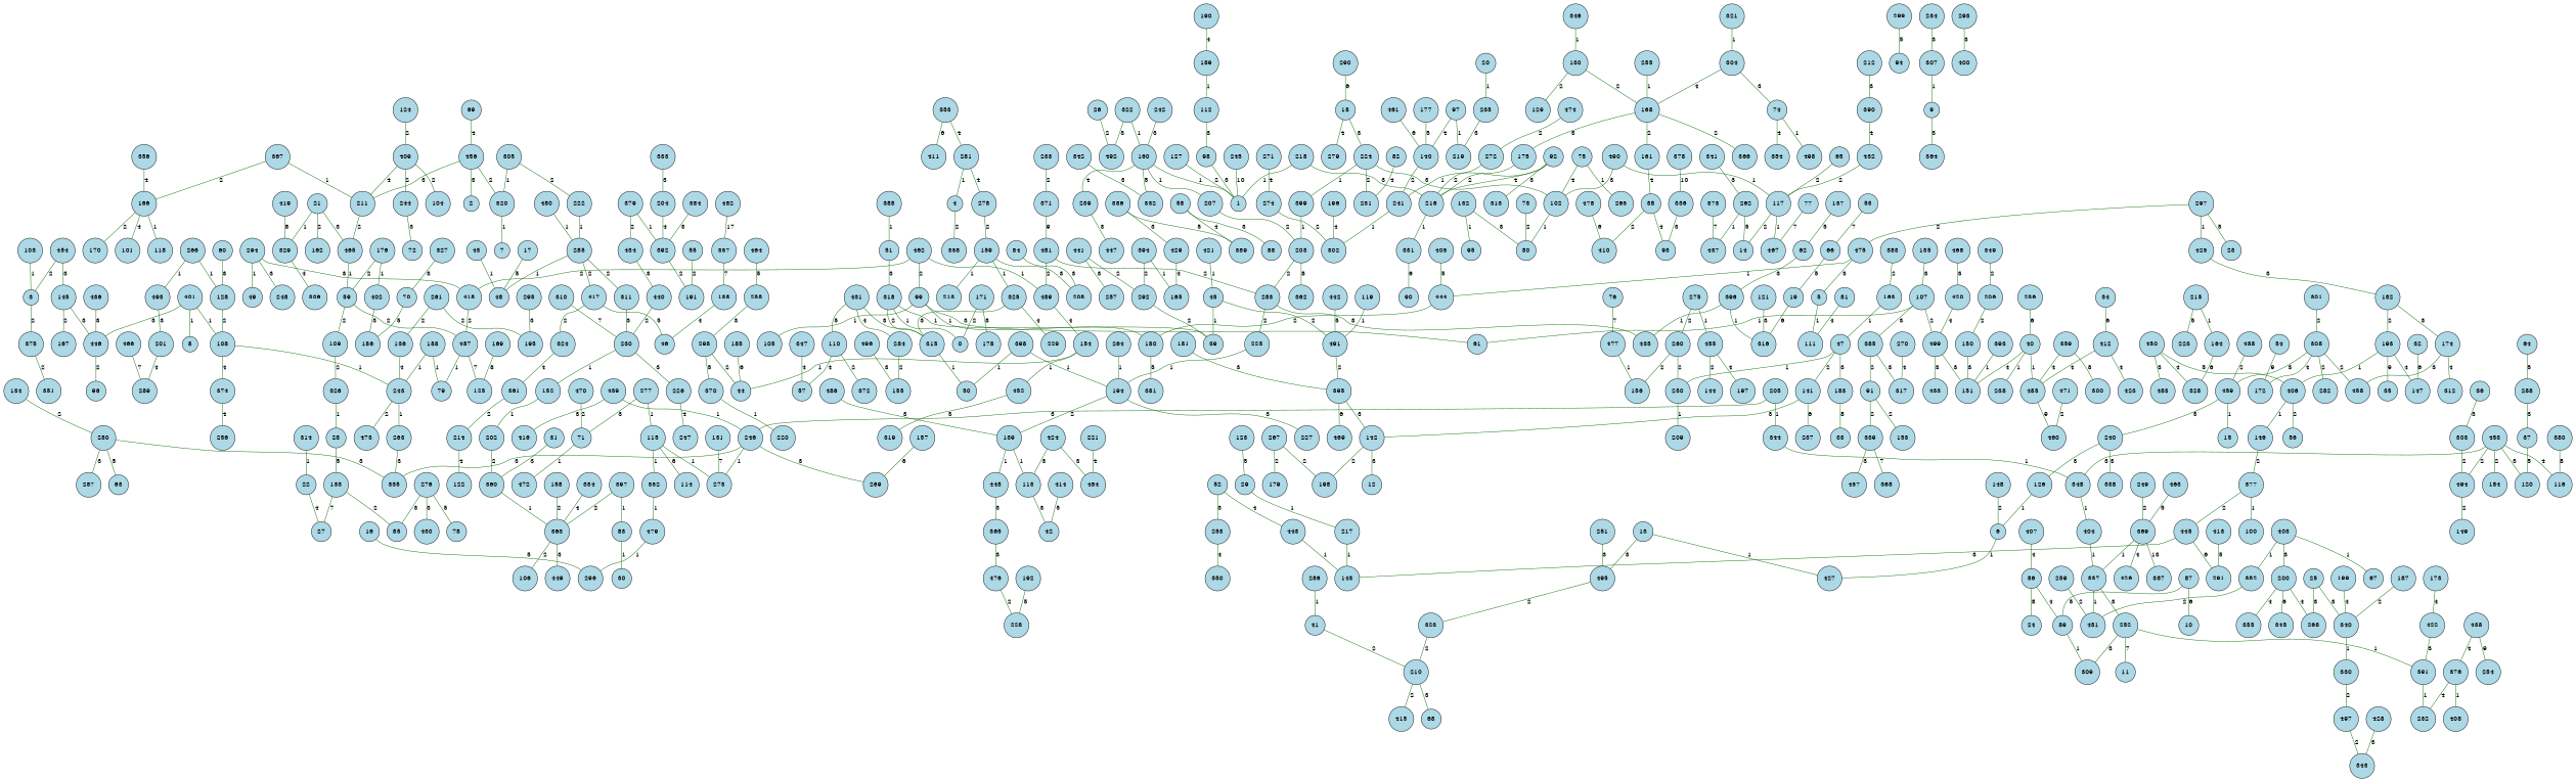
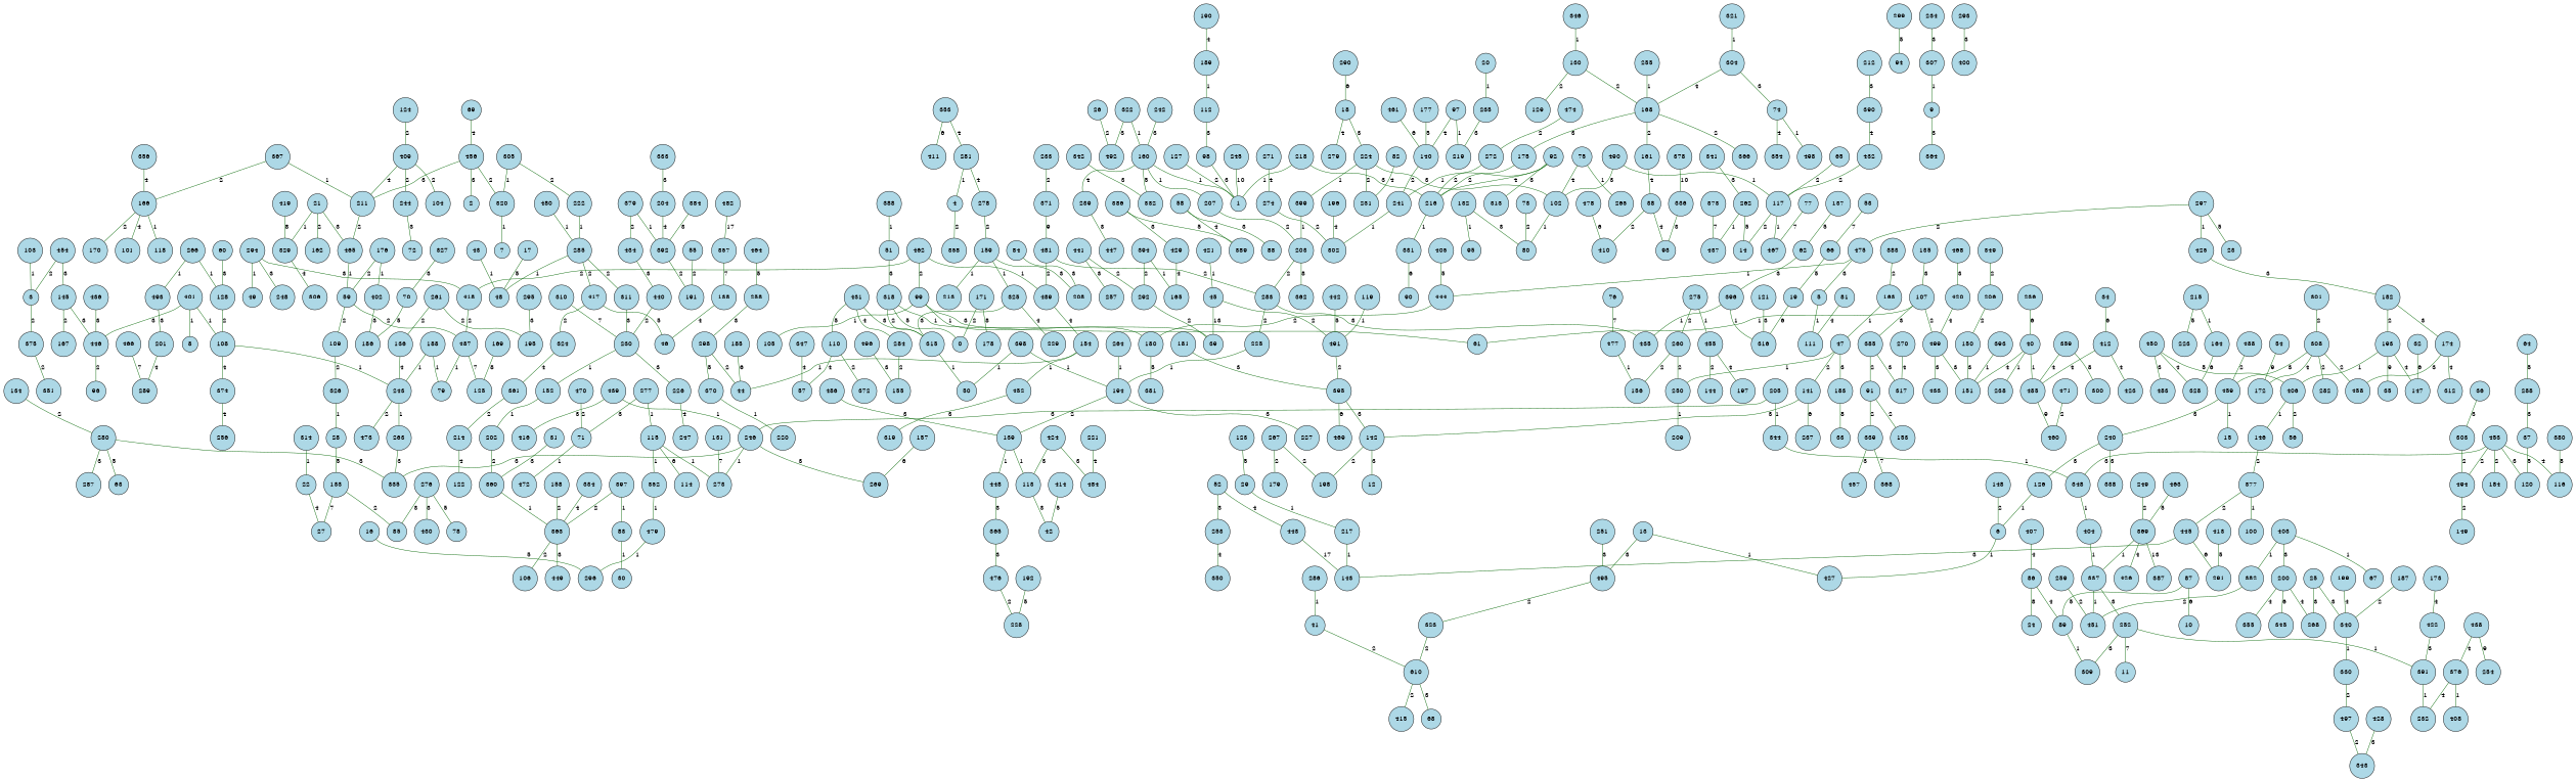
  graph {
    node [fillcolor=lightblue shape=circle style=filled]
    edge [color=darkgreen]
    479
    296
    225
    194
    139
    227
    448
    113
    6
    427
    421
    45
    491
    39
    395
    346
    130
    168
    129
    366
    175
    161
    102
    80
    74
    498
    354
    379
    392
    434
    191
    440
    107
    61
    499
    385
    91
    339
    153
    151
    433
    317
    266
    128
    493
    108
    201
    243
    374
    401
    8
    446
    96
    263
    473
    256
    396
    435
    316
    314
    22
    27
    188
    79
    159
    213
    325
    208
    315
    229
    335
    241
    302
    21
    329
    465
    162
    306
    59
    443
    143
    262
    437
    14
    115
    352
    273
    114
    462
    489
    99
    418
    154
    180
    105
    487
    44
    452
    40
    485
    238
    460
    369
    337
    426
    387
    451
    252
    391
    309
    11
    193
    406
    147
    35
    146
    56
    377
    232
    13
    495
    323
    398
    50
    47
    250
    141
    183
    209
    142
    237
    33
    388
    51
    318
    0
    100
    445
    291
    189
    112
    98
    1
    285
    48
    311
    417
    230
    324
    46
    89
    299
    94
    217
    29
    264
    376
    408
    340
    330
    497
    343
    83
    30
    163
    289
    205
    344
    246
    348
    269
    404
    216
    331
    90
    393
    474
    272
    326
    28
    133
    85
    119
    469
    215
    164
    223
    328
    160
    207
    332
    239
    203
    447
    283
    362
    319
    307
    9
    364
    126
    176
    402
    186
    109
    277
    71
    472
    320
    7
    490
    117
    467
    5
    111
    365
    42
    476
    281
    4
    278
    358
    166
    118
    170
    101
    294
    49
    248
    444
    381
    275
    455
    260
    144
    197
    156
    103
    3
    375
    351
    399
    152
    226
    202
    247
    360
    125
    367
    211
    363
    106
    449
    477
    321
    304
    397
    305
    222
    370
    220
    92
    313
    20
    235
    219
    97
    140
    480
    297
    425
    475
    23
    182
    174
    403
    382
    67
    200
    268
    355
    345
    132
    95
    255
    38
    439
    416
    43
    394
    165
    292
    322
    492
    75
    265
    87
    10
    224
    231
    218
    286
    41
-   210
+   210 [label=610]
    415
    68
    459
    15
    240
    338
    471
    261
    195
    136
    55
    432
    274
    145
    167
    457
    368
    488
    267
    198
    179
    454
    26
    233
    371
    481
    158
    301
    308
    282
    458
    172
    187
    453
    494
    184
    120
    116
    149
    12
    148
    134
    280
    287
    63
    470
    361
    214
    122
    303
    409
    104
    244
    72
    171
    178
    127
    410
    93
    65
    312
    298
    206
    150
    383
    73
    441
    257
    110
    372
    57
    259
    249
    124
    456
    2
    228
    349
    284
    155
    384
    276
    430
    78
    342
    496
    135
    450
    483
    288
    37
    327
    70
    293
    400
    31
    336
    62
    60
    242
    18
    279
    84
    341
    486
    431
    234
    428
    422
    295
    424
    484
    258
    58
    389
    88
    333
    204
    181
    386
    429
    468
    420
    25
    52
    253
    350
    36
    212
    390
    436
    251
    121
    347
    196
    271
    359
    300
    407
    86
    24
    412
    423
    353
    411
    199
    334
    270
    356
    138
    173
    69
    221
    438
    254
    190
    81
    82
    123
    464
    192
    405
    414
    17
    16
    137
    442
    413
    463
    66
    19
    177
    64
    461
    290
    34
    478
    32
    157
    185
    236
    53
    466
    373
    357
    77
    131
    310
    76
    419
    169
    380
    54
    245
    378
    482
    479 -- 296 [label=1]
    225 -- 194 [label=1]
    194 -- 139 [label=2]
    194 -- 227 [label=3]
    139 -- 448 [label=1]
    139 -- 113 [label=1]
    448 -- 365 [label=3]
    113 -- 42 [label=3]
    6 -- 427 [label=1]
    421 -- 45 [label=1]
    45 -- 491 [label=2]
-   45 -- 39 [label=1]
+   45 -- 39 [label=13]
    491 -- 395 [label=2]
    395 -- 142 [label=3]
    395 -- 469 [label=6]
    346 -- 130 [label=1]
    130 -- 168 [label=2]
    130 -- 129 [label=2]
    168 -- 366 [label=2]
    168 -- 175 [label=3]
    168 -- 161 [label=2]
    175 -- 216 [label=2]
    161 -- 38 [label=4]
    102 -- 80 [label=1]
    74 -- 498 [label=1]
    74 -- 354 [label=4]
    379 -- 392 [label=1]
    379 -- 434 [label=2]
    392 -- 191 [label=2]
    434 -- 440 [label=3]
    440 -- 230 [label=2]
    107 -- 61 [label=1]
    107 -- 499 [label=2]
    107 -- 385 [label=3]
    499 -- 151 [label=3]
    499 -- 433 [label=3]
    385 -- 91 [label=2]
    385 -- 317 [label=3]
    91 -- 339 [label=2]
    91 -- 153 [label=2]
    339 -- 457 [label=3]
    339 -- 368 [label=7]
    266 -- 128 [label=1]
    266 -- 493 [label=1]
    128 -- 108 [label=2]
    493 -- 201 [label=3]
    108 -- 243 [label=1]
    108 -- 374 [label=4]
    201 -- 289 [label=4]
    243 -- 263 [label=1]
    243 -- 473 [label=2]
    374 -- 256 [label=4]
    401 -- 108 [label=1]
    401 -- 8 [label=1]
    401 -- 446 [label=3]
    446 -- 96 [label=2]
    263 -- 335 [label=3]
    396 -- 435 [label=1]
    396 -- 316 [label=1]
    314 -- 22 [label=1]
    22 -- 27 [label=4]
    188 -- 243 [label=1]
    188 -- 79 [label=1]
    159 -- 213 [label=1]
    159 -- 325 [label=1]
    159 -- 208 [label=3]
    325 -- 315 [label=3]
    325 -- 229 [label=4]
    315 -- 50 [label=1]
    241 -- 302 [label=1]
    21 -- 329 [label=1]
    21 -- 465 [label=3]
    21 -- 162 [label=2]
    329 -- 306 [label=4]
    465 -- 59 [label=1]
    59 -- 487 [label=2]
    59 -- 109 [label=2]
-   443 -- 143 [label=1]
+   443 -- 143 [label=17]
    262 -- 437 [label=1]
    262 -- 14 [label=5]
    115 -- 352 [label=1]
    115 -- 273 [label=1]
    115 -- 114 [label=6]
    352 -- 479 [label=1]
    462 -- 489 [label=1]
    462 -- 99 [label=2]
    462 -- 418 [label=2]
    489 -- 154 [label=4]
    99 -- 61 [label=3]
    99 -- 180 [label=1]
    99 -- 105 [label=1]
    418 -- 487 [label=2]
    154 -- 44 [label=1]
    154 -- 452 [label=1]
    180 -- 381 [label=5]
    487 -- 79 [label=1]
    487 -- 125 [label=7]
    452 -- 319 [label=3]
    40 -- 151 [label=4]
    40 -- 485 [label=1]
    40 -- 238 [label=1]
    485 -- 460 [label=9]
    369 -- 337 [label=1]
    369 -- 426 [label=4]
    369 -- 387 [label=13]
    337 -- 451 [label=1]
    337 -- 252 [label=3]
    252 -- 391 [label=1]
    252 -- 309 [label=3]
    252 -- 11 [label=7]
    391 -- 232 [label=1]
    193 -- 406 [label=1]
    193 -- 147 [label=4]
    193 -- 35 [label=9]
    406 -- 146 [label=1]
    406 -- 56 [label=2]
    146 -- 377 [label=2]
    377 -- 100 [label=1]
    377 -- 445 [label=2]
    13 -- 427 [label=1]
    13 -- 495 [label=3]
    495 -- 323 [label=2]
    323 -- 210 [label=2]
    398 -- 194 [label=1]
    398 -- 50 [label=1]
    47 -- 250 [label=1]
    47 -- 141 [label=2]
    47 -- 183 [label=3]
    250 -- 209 [label=1]
    141 -- 142 [label=3]
    141 -- 237 [label=6]
    183 -- 33 [label=8]
    142 -- 198 [label=2]
    142 -- 12 [label=3]
    388 -- 51 [label=1]
    51 -- 318 [label=3]
    318 -- 39 [label=1]
    318 -- 315 [label=2]
-   318 -- 0 [label=1]
+   318 -- 0 [label=5]
    445 -- 143 [label=3]
    445 -- 291 [label=6]
    189 -- 112 [label=1]
    112 -- 98 [label=3]
    98 -- 1 [label=3]
    285 -- 48 [label=1]
    285 -- 311 [label=2]
    285 -- 417 [label=2]
    311 -- 230 [label=3]
    417 -- 324 [label=2]
    417 -- 46 [label=5]
    230 -- 152 [label=1]
    230 -- 226 [label=3]
    324 -- 361 [label=4]
    89 -- 309 [label=1]
    299 -- 94 [label=5]
    217 -- 143 [label=1]
    29 -- 217 [label=1]
    264 -- 194 [label=1]
    376 -- 232 [label=4]
    376 -- 408 [label=1]
    340 -- 330 [label=1]
    330 -- 497 [label=2]
    497 -- 343 [label=2]
    83 -- 30 [label=1]
    163 -- 47 [label=1]
    205 -- 344 [label=1]
    205 -- 246 [label=3]
    344 -- 348 [label=1]
    246 -- 335 [label=3]
    246 -- 273 [label=1]
    246 -- 269 [label=3]
    348 -- 404 [label=1]
    404 -- 337 [label=1]
    216 -- 331 [label=1]
    331 -- 90 [label=6]
    393 -- 151 [label=1]
    474 -- 272 [label=2]
    272 -- 216 [label=2]
    326 -- 28 [label=1]
    28 -- 133 [label=5]
    133 -- 27 [label=7]
    133 -- 85 [label=2]
    119 -- 491 [label=1]
    215 -- 164 [label=1]
    215 -- 223 [label=5]
    164 -- 328 [label=6]
    160 -- 1 [label=1]
    160 -- 207 [label=1]
    160 -- 332 [label=5]
    160 -- 239 [label=4]
    207 -- 203 [label=2]
    239 -- 447 [label=3]
    203 -- 283 [label=2]
    203 -- 362 [label=8]
    283 -- 225 [label=2]
    283 -- 435 [label=3]
    307 -- 9 [label=1]
    9 -- 364 [label=3]
    126 -- 6 [label=1]
    176 -- 59 [label=2]
    176 -- 402 [label=1]
    402 -- 186 [label=3]
    109 -- 326 [label=2]
    277 -- 115 [label=1]
    277 -- 71 [label=3]
    71 -- 472 [label=1]
    320 -- 7 [label=1]
    490 -- 102 [label=3]
    490 -- 117 [label=1]
    117 -- 14 [label=2]
    117 -- 467 [label=1]
    5 -- 111 [label=1]
    365 -- 476 [label=3]
    476 -- 228 [label=2]
    281 -- 4 [label=1]
    281 -- 278 [label=4]
    4 -- 358 [label=2]
    278 -- 159 [label=2]
    166 -- 118 [label=1]
    166 -- 170 [label=2]
    166 -- 101 [label=4]
    294 -- 418 [label=3]
    294 -- 49 [label=1]
    294 -- 248 [label=3]
    444 -- 180 [label=2]
    275 -- 455 [label=1]
    275 -- 260 [label=2]
    455 -- 144 [label=2]
    455 -- 197 [label=4]
    260 -- 250 [label=2]
    260 -- 156 [label=2]
    103 -- 3 [label=1]
    3 -- 375 [label=2]
    375 -- 351 [label=2]
    399 -- 203 [label=1]
    152 -- 202 [label=1]
    226 -- 247 [label=4]
    202 -- 360 [label=2]
    360 -- 363 [label=1]
    367 -- 166 [label=2]
    367 -- 211 [label=1]
    211 -- 465 [label=2]
    363 -- 106 [label=2]
    363 -- 449 [label=3]
    477 -- 156 [label=1]
    321 -- 304 [label=1]
    304 -- 168 [label=4]
    304 -- 74 [label=3]
    397 -- 83 [label=1]
    397 -- 363 [label=2]
    305 -- 320 [label=1]
    305 -- 222 [label=2]
    222 -- 285 [label=1]
    370 -- 220 [label=1]
    92 -- 241 [label=1]
    92 -- 216 [label=4]
    92 -- 313 [label=3]
    20 -- 235 [label=1]
    235 -- 219 [label=3]
    97 -- 219 [label=1]
    97 -- 140 [label=4]
    140 -- 241 [label=2]
    480 -- 285 [label=1]
    297 -- 425 [label=1]
    297 -- 475 [label=2]
    297 -- 23 [label=5]
    425 -- 182 [label=3]
    475 -- 5 [label=3]
    475 -- 444 [label=1]
    182 -- 193 [label=2]
    182 -- 174 [label=3]
    174 -- 458 [label=3]
    174 -- 312 [label=4]
    403 -- 382 [label=1]
    403 -- 67 [label=1]
    403 -- 200 [label=3]
    382 -- 451 [label=2]
    200 -- 268 [label=4]
    200 -- 355 [label=4]
    200 -- 345 [label=6]
    132 -- 80 [label=3]
    132 -- 95 [label=1]
    255 -- 168 [label=1]
    38 -- 410 [label=2]
    38 -- 93 [label=4]
    439 -- 246 [label=1]
    439 -- 416 [label=3]
    43 -- 48 [label=1]
    394 -- 165 [label=1]
    394 -- 292 [label=2]
    292 -- 39 [label=2]
    322 -- 160 [label=1]
    322 -- 492 [label=3]
    75 -- 102 [label=4]
    75 -- 265 [label=1]
    87 -- 89 [label=5]
    87 -- 10 [label=6]
    224 -- 102 [label=3]
    224 -- 399 [label=1]
    224 -- 231 [label=2]
    218 -- 1 [label=1]
    218 -- 216 [label=3]
    286 -- 41 [label=1]
    41 -- 210 [label=2]
    210 -- 415 [label=2]
    210 -- 68 [label=3]
    459 -- 15 [label=1]
    459 -- 240 [label=3]
    240 -- 126 [label=3]
    240 -- 338 [label=3]
    471 -- 460 [label=2]
    261 -- 195 [label=2]
    261 -- 136 [label=2]
    136 -- 243 [label=4]
    55 -- 191 [label=2]
    432 -- 117 [label=2]
    274 -- 302 [label=2]
    145 -- 446 [label=3]
    145 -- 167 [label=2]
    488 -- 459 [label=2]
    267 -- 198 [label=2]
    267 -- 179 [label=2]
    454 -- 3 [label=2]
    454 -- 145 [label=3]
    26 -- 492 [label=2]
    233 -- 371 [label=2]
    371 -- 481 [label=9]
    481 -- 489 [label=2]
    481 -- 283 [label=2]
    158 -- 363 [label=2]
    301 -- 308 [label=2]
    308 -- 459 [label=3]
    308 -- 282 [label=2]
    308 -- 458 [label=2]
    308 -- 172 [label=4]
    187 -- 340 [label=2]
    453 -- 348 [label=3]
    453 -- 494 [label=2]
    453 -- 184 [label=2]
    453 -- 120 [label=3]
    453 -- 116 [label=4]
    494 -- 149 [label=2]
    148 -- 6 [label=2]
    134 -- 280 [label=2]
    280 -- 335 [label=3]
    280 -- 287 [label=3]
    280 -- 63 [label=5]
    470 -- 71 [label=2]
    361 -- 214 [label=2]
    214 -- 122 [label=4]
    303 -- 494 [label=2]
    409 -- 211 [label=4]
    409 -- 104 [label=2]
    409 -- 244 [label=2]
    244 -- 72 [label=3]
    171 -- 0 [label=2]
    171 -- 178 [label=8]
    127 -- 1 [label=2]
    65 -- 117 [label=2]
    298 -- 44 [label=2]
    298 -- 370 [label=5]
    206 -- 150 [label=2]
    150 -- 151 [label=3]
    383 -- 163 [label=2]
    73 -- 80 [label=2]
    441 -- 292 [label=2]
    441 -- 257 [label=3]
    110 -- 372 [label=2]
    110 -- 57 [label=4]
    259 -- 451 [label=2]
    249 -- 369 [label=2]
    124 -- 409 [label=2]
    456 -- 320 [label=2]
    456 -- 211 [label=3]
    456 -- 2 [label=3]
    349 -- 206 [label=2]
    284 -- 155 [label=2]
    384 -- 392 [label=3]
    276 -- 85 [label=3]
    276 -- 430 [label=3]
    276 -- 78 [label=5]
    342 -- 332 [label=3]
    496 -- 155 [label=3]
    135 -- 107 [label=3]
    450 -- 406 [label=5]
    450 -- 328 [label=4]
    450 -- 483 [label=3]
    288 -- 37 [label=3]
    37 -- 120 [label=5]
    327 -- 70 [label=3]
    70 -- 186 [label=5]
    293 -- 400 [label=3]
    31 -- 360 [label=3]
    336 -- 93 [label=3]
    62 -- 396 [label=3]
    60 -- 128 [label=3]
    242 -- 160 [label=3]
    18 -- 224 [label=3]
    18 -- 279 [label=4]
    84 -- 208 [label=3]
    341 -- 262 [label=3]
    486 -- 139 [label=3]
    431 -- 315 [label=3]
    431 -- 110 [label=5]
    431 -- 284 [label=4]
    234 -- 307 [label=3]
    428 -- 343 [label=3]
    422 -- 391 [label=3]
    295 -- 195 [label=3]
    424 -- 113 [label=3]
    424 -- 484 [label=3]
    258 -- 298 [label=3]
    58 -- 389 [label=4]
    58 -- 88 [label=3]
    333 -- 204 [label=3]
    204 -- 392 [label=4]
    181 -- 395 [label=3]
    386 -- 389 [label=5]
    386 -- 429 [label=3]
    429 -- 165 [label=4]
    468 -- 420 [label=3]
    420 -- 499 [label=4]
    25 -- 340 [label=3]
    25 -- 268 [label=3]
    52 -- 443 [label=4]
    52 -- 253 [label=3]
    253 -- 350 [label=4]
    36 -- 303 [label=3]
    212 -- 390 [label=3]
    390 -- 432 [label=4]
    436 -- 446 [label=3]
    251 -- 495 [label=3]
    121 -- 316 [label=3]
    347 -- 57 [label=4]
    196 -- 302 [label=4]
    271 -- 274 [label=4]
    359 -- 485 [label=4]
    359 -- 300 [label=8]
    407 -- 86 [label=4]
    86 -- 89 [label=4]
    86 -- 24 [label=8]
    412 -- 485 [label=4]
    412 -- 423 [label=4]
    353 -- 281 [label=4]
    353 -- 411 [label=6]
    199 -- 340 [label=4]
    334 -- 363 [label=4]
    270 -- 317 [label=4]
    356 -- 166 [label=4]
    138 -- 46 [label=4]
    173 -- 422 [label=4]
    69 -- 456 [label=4]
    221 -- 484 [label=4]
    438 -- 376 [label=4]
    438 -- 254 [label=9]
    190 -- 189 [label=4]
    81 -- 111 [label=4]
    82 -- 231 [label=4]
    123 -- 29 [label=5]
    464 -- 258 [label=5]
    192 -- 228 [label=5]
    405 -- 444 [label=5]
    414 -- 42 [label=5]
    17 -- 48 [label=5]
    16 -- 296 [label=5]
    137 -- 62 [label=5]
    442 -- 491 [label=5]
    413 -- 291 [label=5]
    463 -- 369 [label=5]
    66 -- 19 [label=5]
    19 -- 316 [label=6]
    177 -- 140 [label=5]
    64 -- 288 [label=5]
    461 -- 140 [label=6]
    290 -- 18 [label=6]
    34 -- 412 [label=6]
    478 -- 410 [label=6]
    32 -- 147 [label=6]
    157 -- 269 [label=6]
    185 -- 44 [label=6]
    236 -- 40 [label=6]
    53 -- 66 [label=7]
    466 -- 289 [label=7]
    373 -- 437 [label=7]
    357 -- 138 [label=7]
    77 -- 467 [label=7]
    131 -- 273 [label=7]
    310 -- 230 [label=7]
    76 -- 477 [label=7]
    419 -- 329 [label=8]
    169 -- 125 [label=8]
    380 -- 116 [label=8]
    54 -- 172 [label=9]
    245 -- 1 [label=10]
    378 -- 336 [label=10]
    482 -- 357 [label=17]
  }
